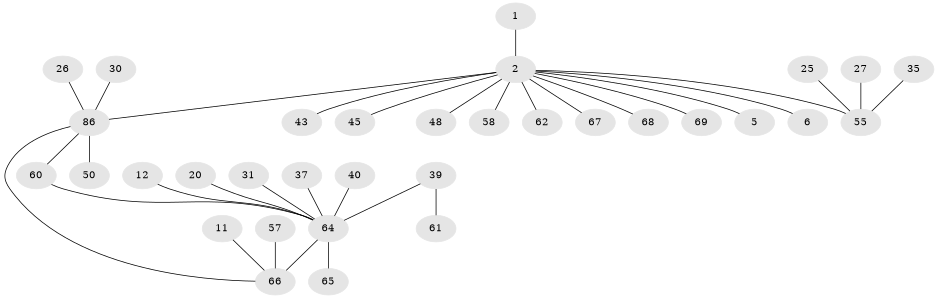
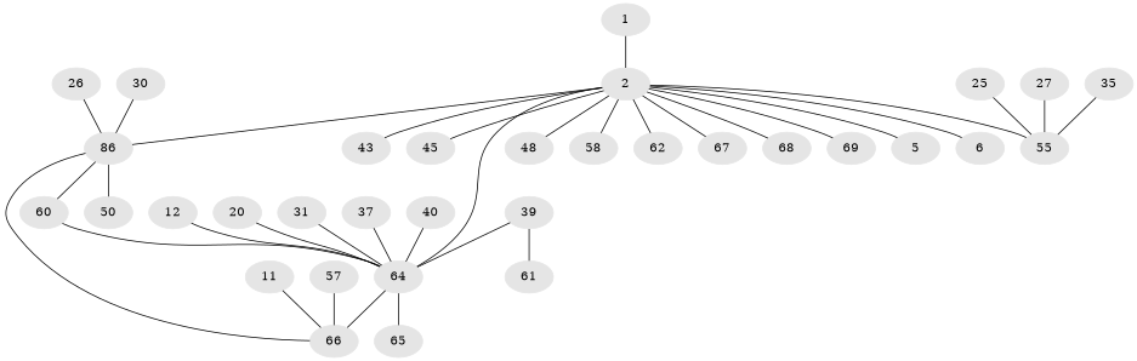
  graph {
    node [color=gray90 style=filled]
    1
    2
    5
    6
    43 [super="+22"]
    45
    n7 [label=86 super="+14+21"]
    48
    55 [super="+15+28+52"]
    58
    62
    64 [super="+8+51+54"]
    67 [super="+53"]
    68
    69 [super="+44+63"]
    66 [super="+4"]
    50
    60 [super="+59"]
    65
    11
    12
    20
    25
    26
    27
    30
    31
    35
    37
    39 [super="+23"]
    61
    40
    57
    1 -- 2
    2 -- 5
    2 -- 6
    2 -- 43
    2 -- 45
    2 -- n7 [weight=3]
    2 -- 48
    2 -- 55 [weight=6]
    2 -- 58
    2 -- 62
+   2 -- 64 [weight=5]
    2 -- 67
    2 -- 68
    2 -- 69
    n7 -- 66 [weight=2]
    n7 -- 50
    n7 -- 60
    64 -- 66 [weight=3]
    64 -- 65
    60 -- 64
    11 -- 66
    12 -- 64
    20 -- 64
    25 -- 55
    26 -- n7
    27 -- 55
    30 -- n7
    31 -- 64
    35 -- 55
    37 -- 64 [weight=2]
    39 -- 64 [weight=2]
    39 -- 61
    40 -- 64
    57 -- 66
  }
